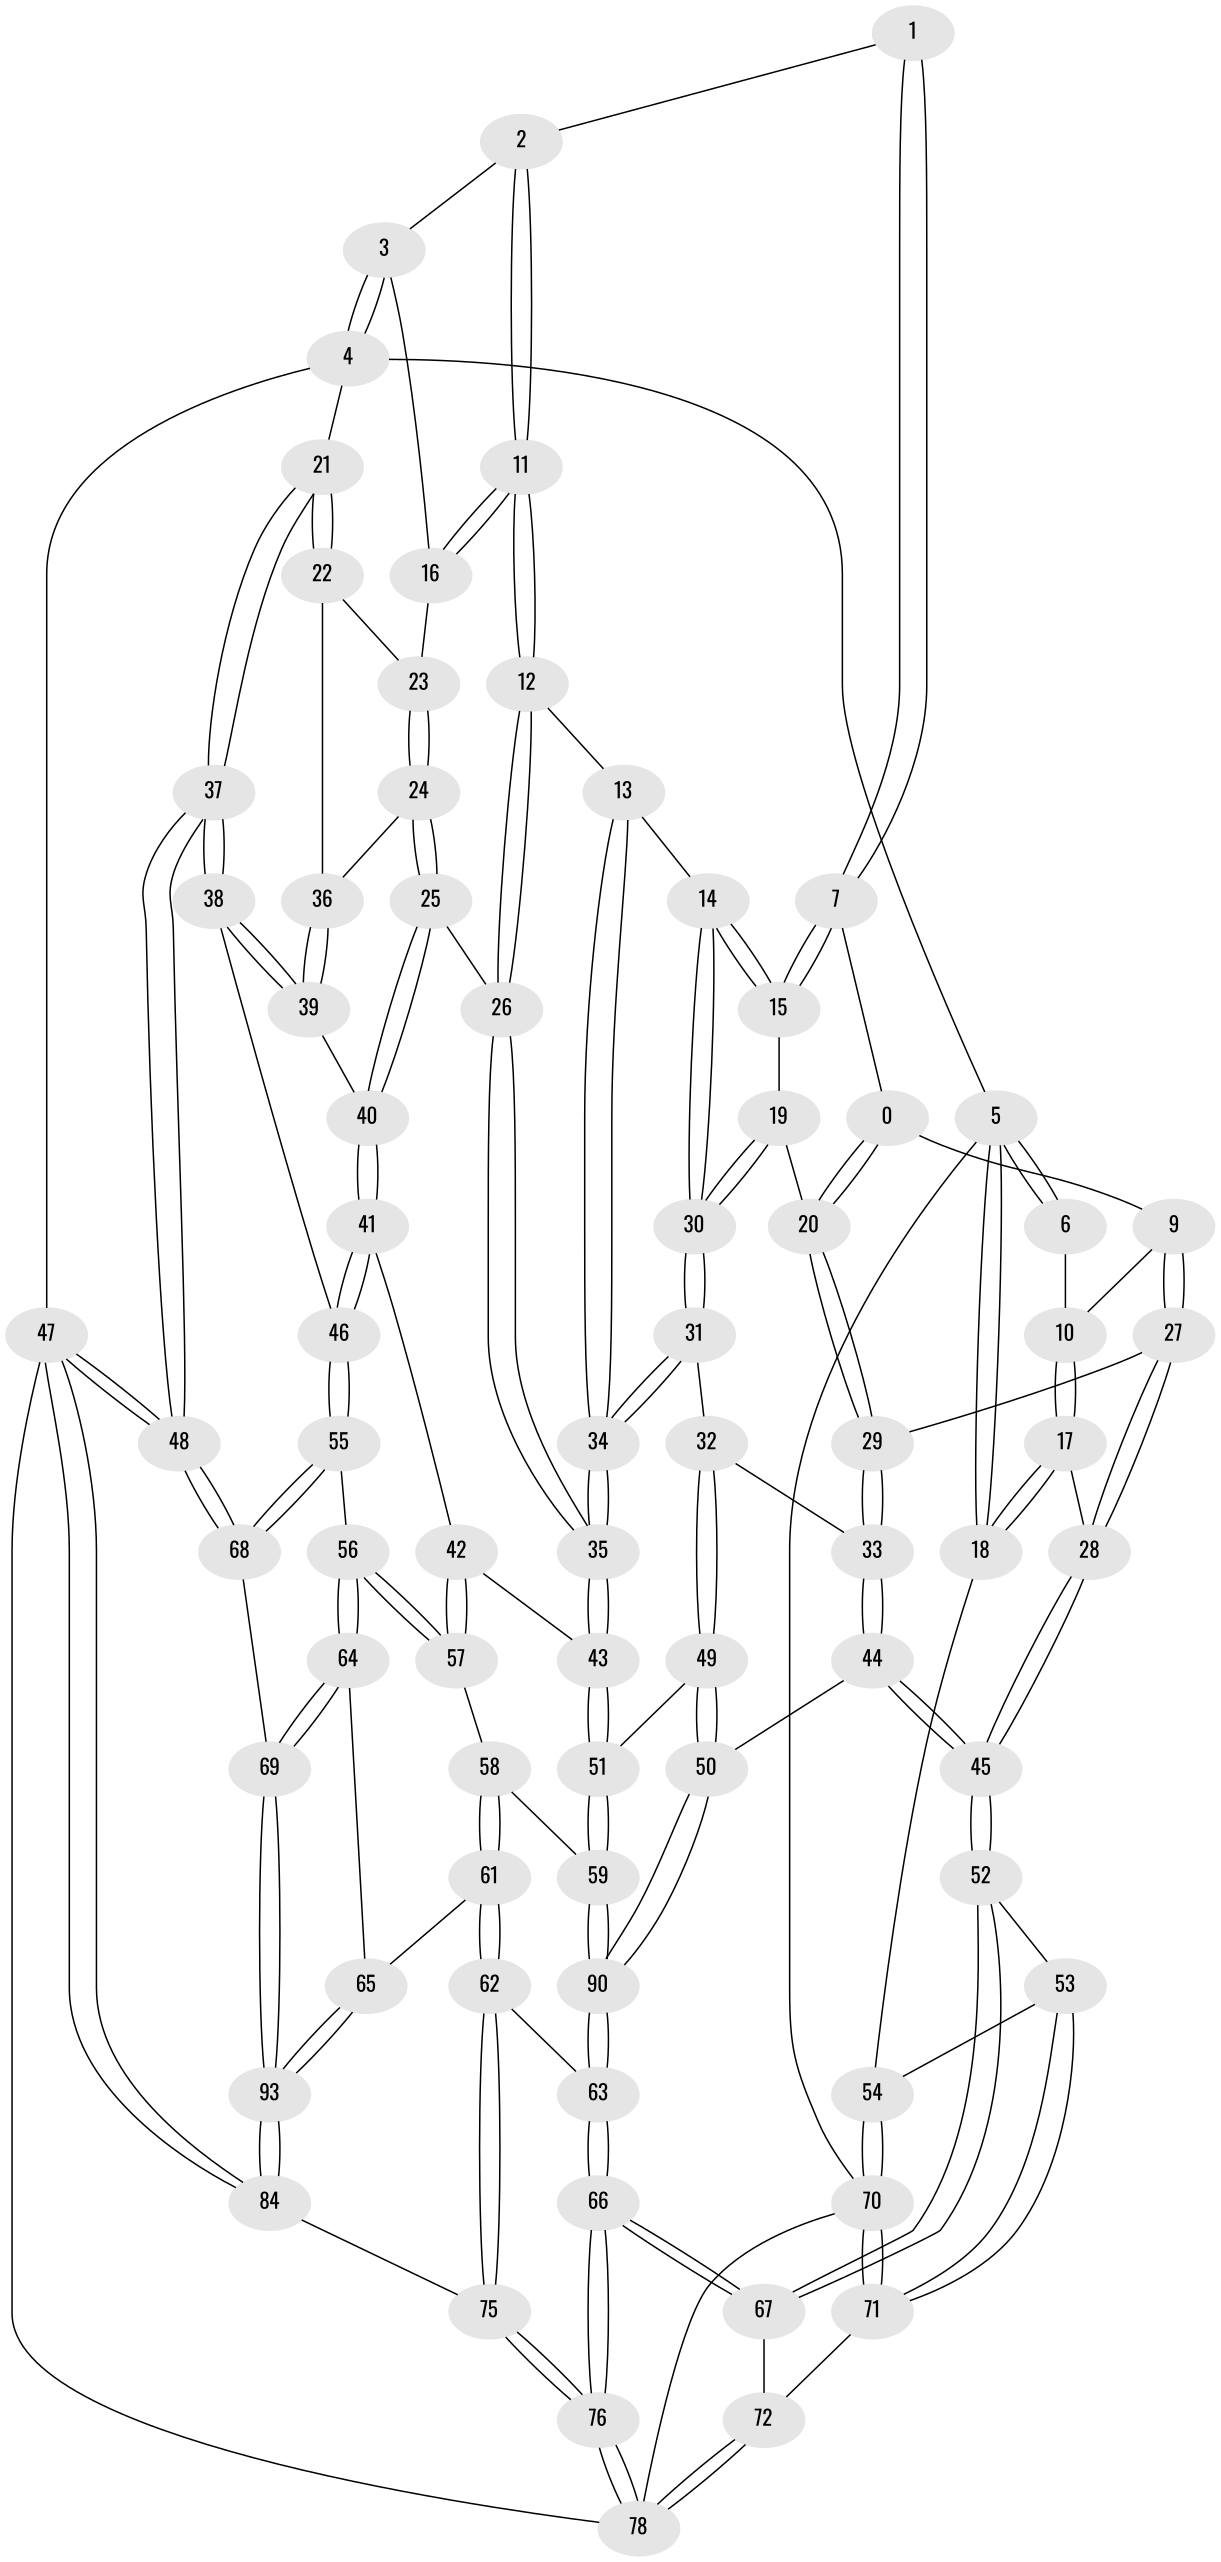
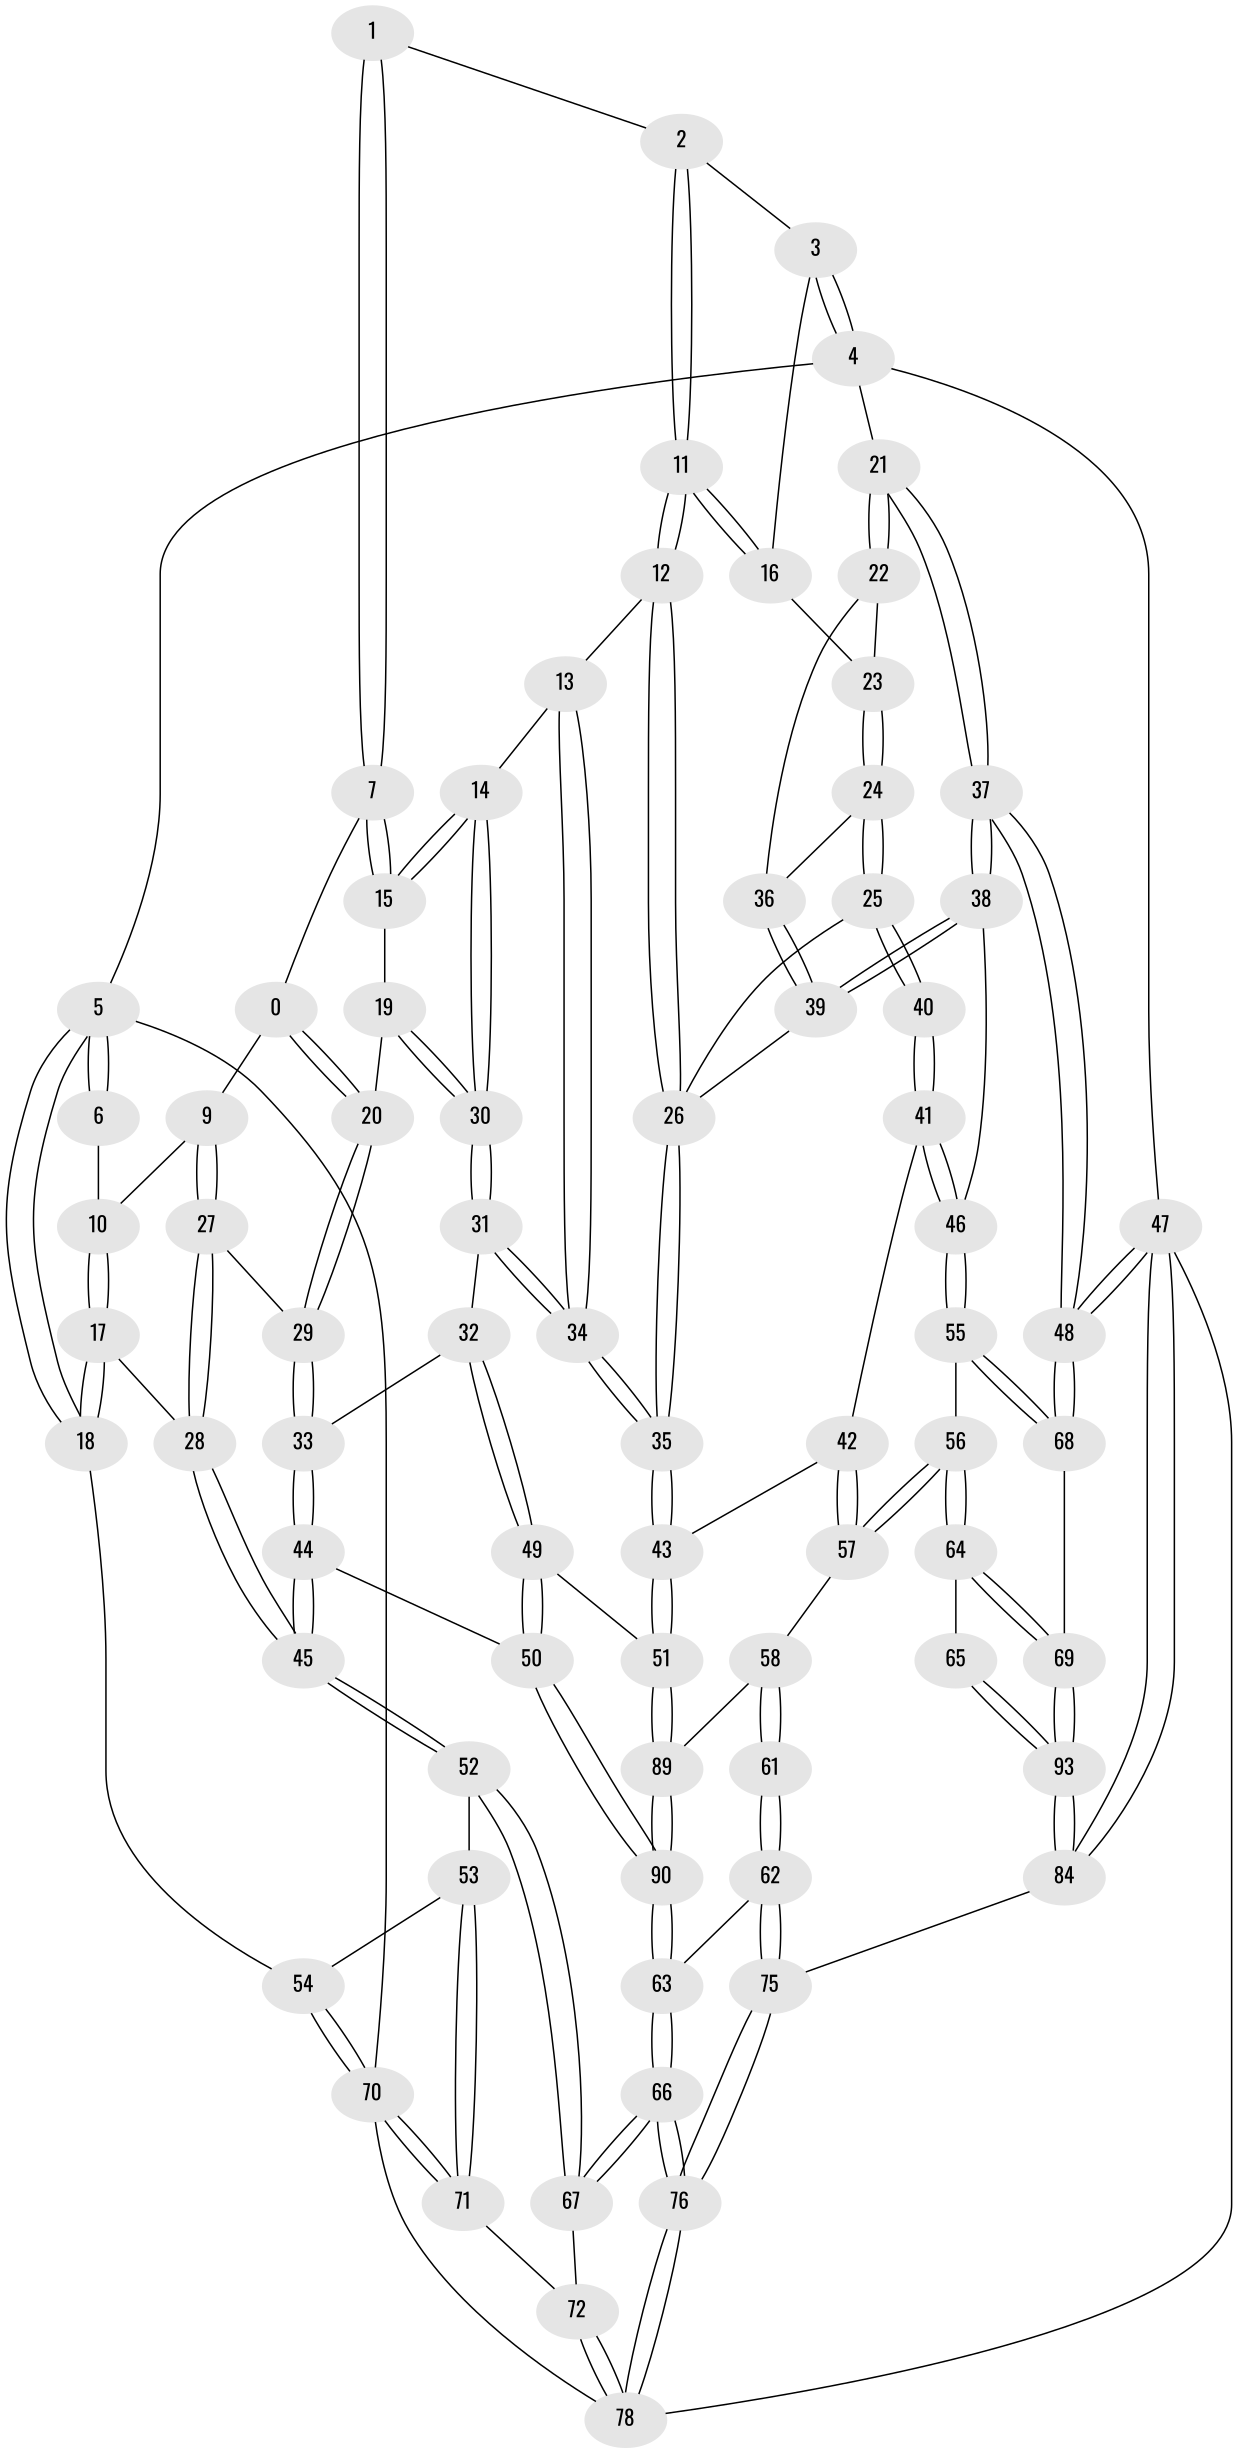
  graph {
    fontname=Oswald
    node [color=gray90 fontname=Oswald style=filled]
    edge [fontname=Oswald]
    1
    2
    7
    3
    11
    n6 [label=0]
    15
    4
    16
    12
    5
    21
    47
    23
    6
    18
    70
    22
    37
    48
    n21 [label=84]
    n22 [label=78]
    10
    54
    71
    17
    9
    20
    19
    27
    29
    28
    13
    26
    14
    34
    35
    30
    31
    24
    45
    33
    36
    38
    39
    25
    40
    41
    43
    52
    44
    32
    49
    51
    50
    46
    68
    55
    42
    57
    58
-   59
+   59 [label=89]
    n63 [label=90]
    53
    67
    56
    75
    69
    63
    72
    64
    65
    61
    62
    66
    n76 [label=93]
    76
    1 -- 2
    1 -- 7
    1 -- 7
    2 -- 3
    2 -- 11
    2 -- 11
    7 -- n6
    7 -- 15
    7 -- 15
    3 -- 4
    3 -- 4
    3 -- 16
    11 -- 16
    11 -- 16
    11 -- 12
    11 -- 12
    n6 -- 9
    n6 -- 20
    n6 -- 20
    15 -- 19
    4 -- 5
    4 -- 21
    4 -- 47
    16 -- 23
    12 -- 13
    12 -- 26
    12 -- 26
    5 -- 6
    5 -- 6
    5 -- 18
    5 -- 18
    5 -- 70
    21 -- 22
    21 -- 22
    21 -- 37
    21 -- 37
    47 -- 48
    47 -- 48
    47 -- n21
    47 -- n21
    47 -- n22
    23 -- 24
    23 -- 24
    6 -- 10
    18 -- 54
    70 -- n22
    70 -- 71
    70 -- 71
    22 -- 23
    22 -- 36
    37 -- 48
    37 -- 48
    37 -- 38
    37 -- 38
    48 -- 68
    48 -- 68
    n21 -- 75
    10 -- 17
    10 -- 17
    54 -- 70
    54 -- 70
    71 -- 72
    17 -- 18
    17 -- 18
    17 -- 28
    9 -- 10
    9 -- 27
    9 -- 27
    20 -- 29
    20 -- 29
    19 -- 20
    19 -- 30
    19 -- 30
    27 -- 29
    27 -- 28
    27 -- 28
    29 -- 33
    29 -- 33
    28 -- 45
    28 -- 45
    13 -- 14
    13 -- 34
    13 -- 34
    26 -- 35
    26 -- 35
    14 -- 15
    14 -- 15
    14 -- 30
    14 -- 30
    34 -- 35
    34 -- 35
    35 -- 43
    35 -- 43
    30 -- 31
    30 -- 31
    31 -- 34
    31 -- 34
    31 -- 32
    24 -- 36
    24 -- 25
    24 -- 25
    45 -- 52
    45 -- 52
    33 -- 44
    33 -- 44
    36 -- 39
    36 -- 39
    38 -- 39
    38 -- 39
    38 -- 46
-   39 -- 40
+   39 -- 26
    25 -- 26
    25 -- 40
    25 -- 40
    40 -- 41
    40 -- 41
    41 -- 46
    41 -- 46
    41 -- 42
    43 -- 51
    43 -- 51
    52 -- 53
    52 -- 67
    52 -- 67
    44 -- 45
    44 -- 45
    44 -- 50
    32 -- 33
    32 -- 49
    32 -- 49
    49 -- 51
    49 -- 50
    49 -- 50
    51 -- 59
    51 -- 59
    50 -- n63
    50 -- n63
    46 -- 55
    46 -- 55
    68 -- 69
    55 -- 68
    55 -- 68
    55 -- 56
    42 -- 43
    42 -- 57
    42 -- 57
    57 -- 58
    58 -- 59
    58 -- 61
    58 -- 61
    59 -- n63
    59 -- n63
    n63 -- 63
    n63 -- 63
    53 -- 54
    53 -- 71
    53 -- 71
    67 -- 72
    56 -- 57
    56 -- 57
    56 -- 64
    56 -- 64
    75 -- 76
    75 -- 76
    69 -- n76
    69 -- n76
    63 -- 66
    63 -- 66
    72 -- n22
    72 -- n22
    64 -- 69
    64 -- 69
    64 -- 65
    65 -- n76
    65 -- n76
-   61 -- 65
    61 -- 62
    61 -- 62
    62 -- 75
    62 -- 75
    62 -- 63
    66 -- 67
    66 -- 67
    66 -- 76
    66 -- 76
    n76 -- n21
    n76 -- n21
    76 -- n22
    76 -- n22
  }
